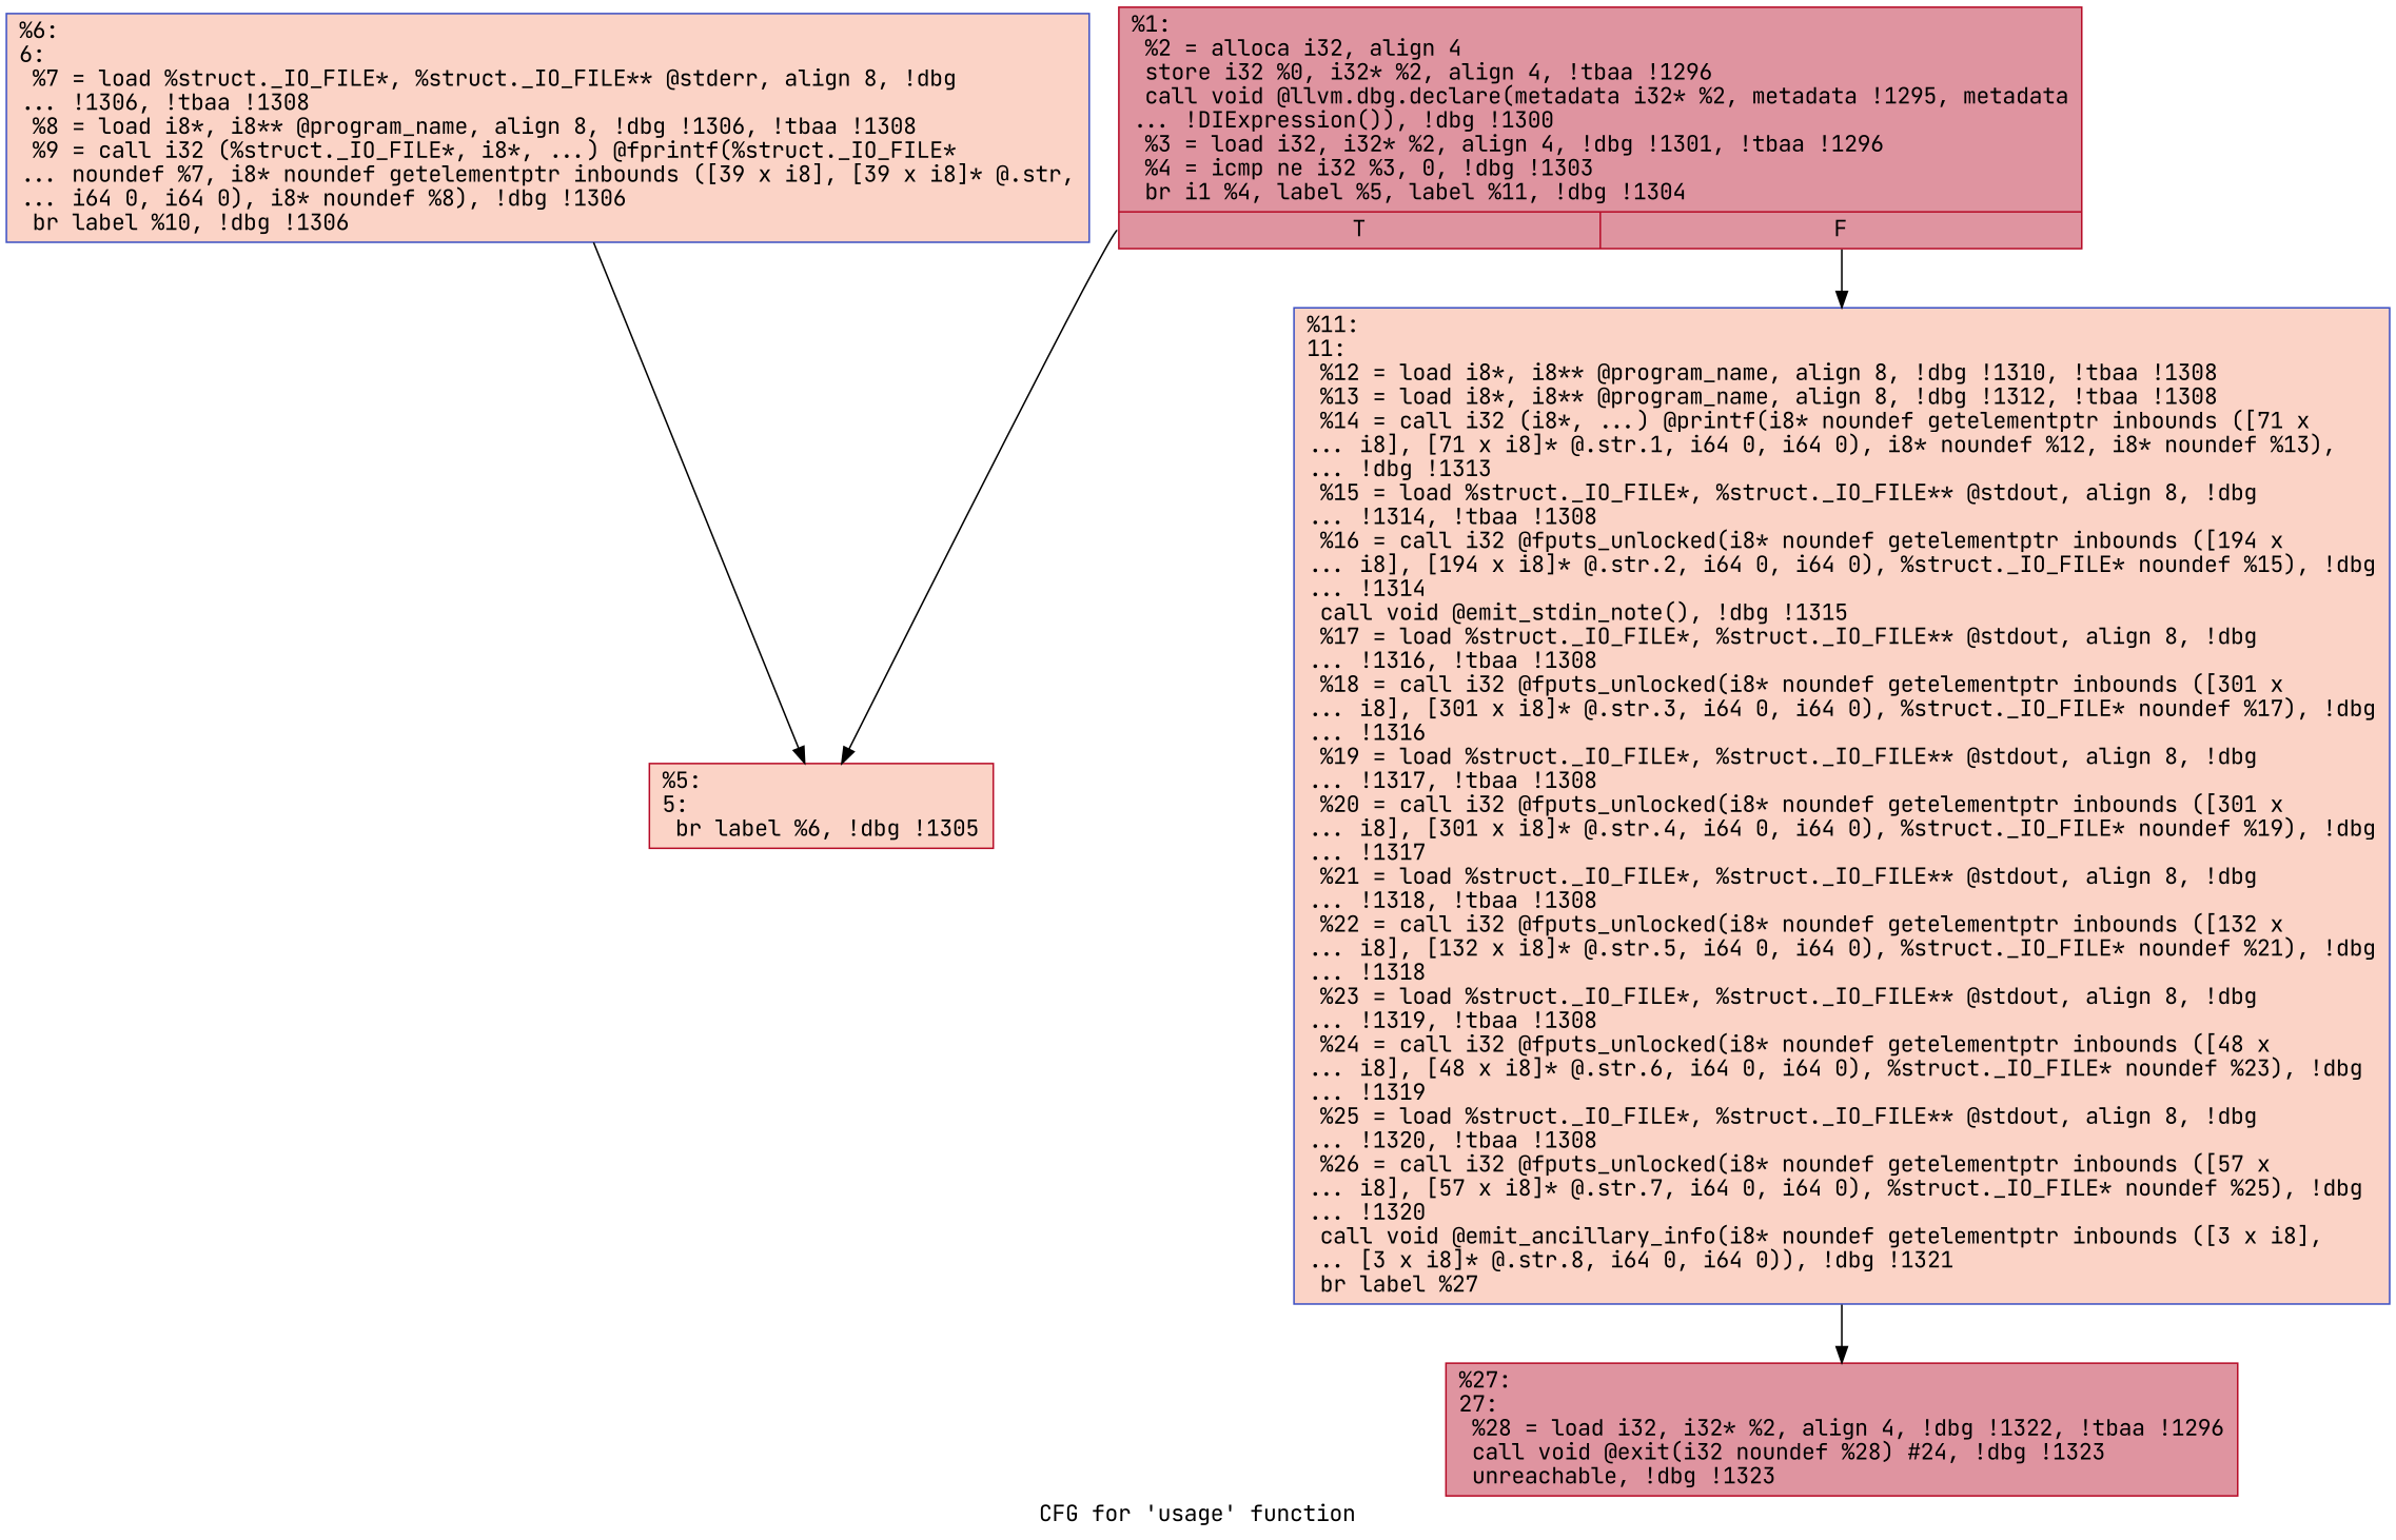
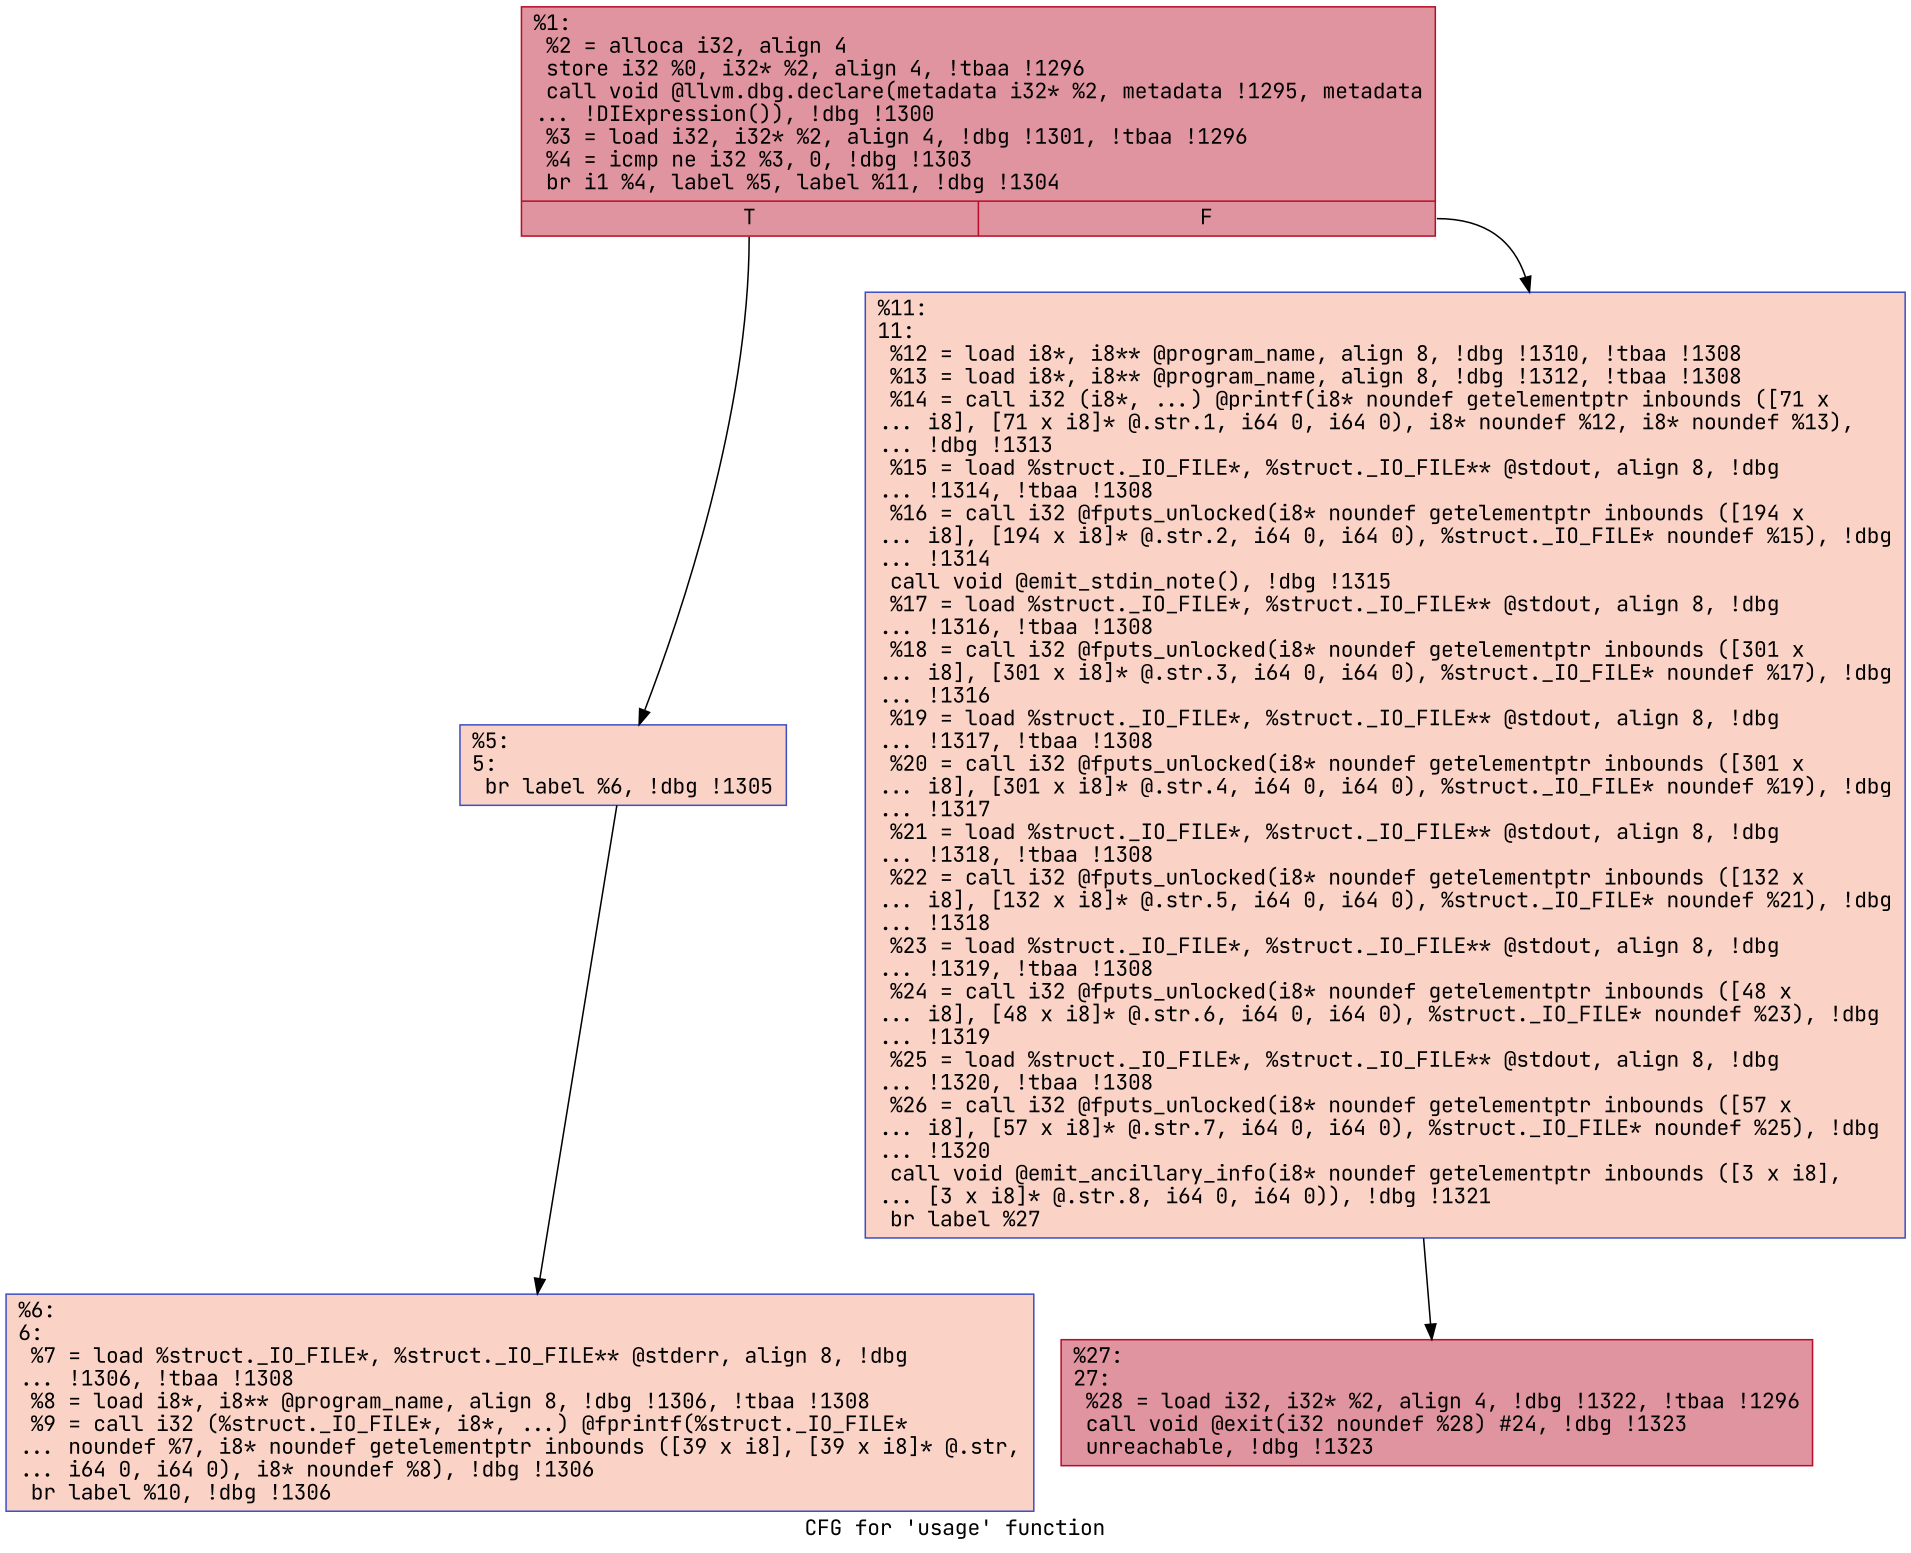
  digraph {
    fontname="JetBrains Mono"
    label="CFG for 'usage' function"
    node [color="#3d50c3ff" fillcolor="#f59c7d70" fontname="JetBrains Mono" shape=record style=filled]
    edge [fontname="JetBrains Mono"]
    n1 [color="#b70d28ff" fillcolor="#b70d2870" label="{%1:\l  %2 = alloca i32, align 4\l  store i32 %0, i32* %2, align 4, !tbaa !1296\l  call void @llvm.dbg.declare(metadata i32* %2, metadata !1295, metadata\l... !DIExpression()), !dbg !1300\l  %3 = load i32, i32* %2, align 4, !dbg !1301, !tbaa !1296\l  %4 = icmp ne i32 %3, 0, !dbg !1303\l  br i1 %4, label %5, label %11, !dbg !1304\l|{<s0>T|<s1>F}}"]
-   n2 [color="#b70d28ff" label="{%5:\l5:                                                \l  br label %6, !dbg !1305\l}"]
+   n2 [label="{%5:\l5:                                                \l  br label %6, !dbg !1305\l}"]
    n3 [label="{%11:\l11:                                               \l  %12 = load i8*, i8** @program_name, align 8, !dbg !1310, !tbaa !1308\l  %13 = load i8*, i8** @program_name, align 8, !dbg !1312, !tbaa !1308\l  %14 = call i32 (i8*, ...) @printf(i8* noundef getelementptr inbounds ([71 x\l... i8], [71 x i8]* @.str.1, i64 0, i64 0), i8* noundef %12, i8* noundef %13),\l... !dbg !1313\l  %15 = load %struct._IO_FILE*, %struct._IO_FILE** @stdout, align 8, !dbg\l... !1314, !tbaa !1308\l  %16 = call i32 @fputs_unlocked(i8* noundef getelementptr inbounds ([194 x\l... i8], [194 x i8]* @.str.2, i64 0, i64 0), %struct._IO_FILE* noundef %15), !dbg\l... !1314\l  call void @emit_stdin_note(), !dbg !1315\l  %17 = load %struct._IO_FILE*, %struct._IO_FILE** @stdout, align 8, !dbg\l... !1316, !tbaa !1308\l  %18 = call i32 @fputs_unlocked(i8* noundef getelementptr inbounds ([301 x\l... i8], [301 x i8]* @.str.3, i64 0, i64 0), %struct._IO_FILE* noundef %17), !dbg\l... !1316\l  %19 = load %struct._IO_FILE*, %struct._IO_FILE** @stdout, align 8, !dbg\l... !1317, !tbaa !1308\l  %20 = call i32 @fputs_unlocked(i8* noundef getelementptr inbounds ([301 x\l... i8], [301 x i8]* @.str.4, i64 0, i64 0), %struct._IO_FILE* noundef %19), !dbg\l... !1317\l  %21 = load %struct._IO_FILE*, %struct._IO_FILE** @stdout, align 8, !dbg\l... !1318, !tbaa !1308\l  %22 = call i32 @fputs_unlocked(i8* noundef getelementptr inbounds ([132 x\l... i8], [132 x i8]* @.str.5, i64 0, i64 0), %struct._IO_FILE* noundef %21), !dbg\l... !1318\l  %23 = load %struct._IO_FILE*, %struct._IO_FILE** @stdout, align 8, !dbg\l... !1319, !tbaa !1308\l  %24 = call i32 @fputs_unlocked(i8* noundef getelementptr inbounds ([48 x\l... i8], [48 x i8]* @.str.6, i64 0, i64 0), %struct._IO_FILE* noundef %23), !dbg\l... !1319\l  %25 = load %struct._IO_FILE*, %struct._IO_FILE** @stdout, align 8, !dbg\l... !1320, !tbaa !1308\l  %26 = call i32 @fputs_unlocked(i8* noundef getelementptr inbounds ([57 x\l... i8], [57 x i8]* @.str.7, i64 0, i64 0), %struct._IO_FILE* noundef %25), !dbg\l... !1320\l  call void @emit_ancillary_info(i8* noundef getelementptr inbounds ([3 x i8],\l... [3 x i8]* @.str.8, i64 0, i64 0)), !dbg !1321\l  br label %27\l}"]
    n4 [label="{%6:\l6:                                                \l  %7 = load %struct._IO_FILE*, %struct._IO_FILE** @stderr, align 8, !dbg\l... !1306, !tbaa !1308\l  %8 = load i8*, i8** @program_name, align 8, !dbg !1306, !tbaa !1308\l  %9 = call i32 (%struct._IO_FILE*, i8*, ...) @fprintf(%struct._IO_FILE*\l... noundef %7, i8* noundef getelementptr inbounds ([39 x i8], [39 x i8]* @.str,\l... i64 0, i64 0), i8* noundef %8), !dbg !1306\l  br label %10, !dbg !1306\l}"]
    n5 [color="#b70d28ff" fillcolor="#b70d2870" label="{%27:\l27:                                               \l  %28 = load i32, i32* %2, align 4, !dbg !1322, !tbaa !1296\l  call void @exit(i32 noundef %28) #24, !dbg !1323\l  unreachable, !dbg !1323\l}"]
    n1 -> n2 [tailport=s0]
    n1 -> n3 [tailport=s1]
-   n4 -> n2
+   n2 -> n4
    n3 -> n5
  }
